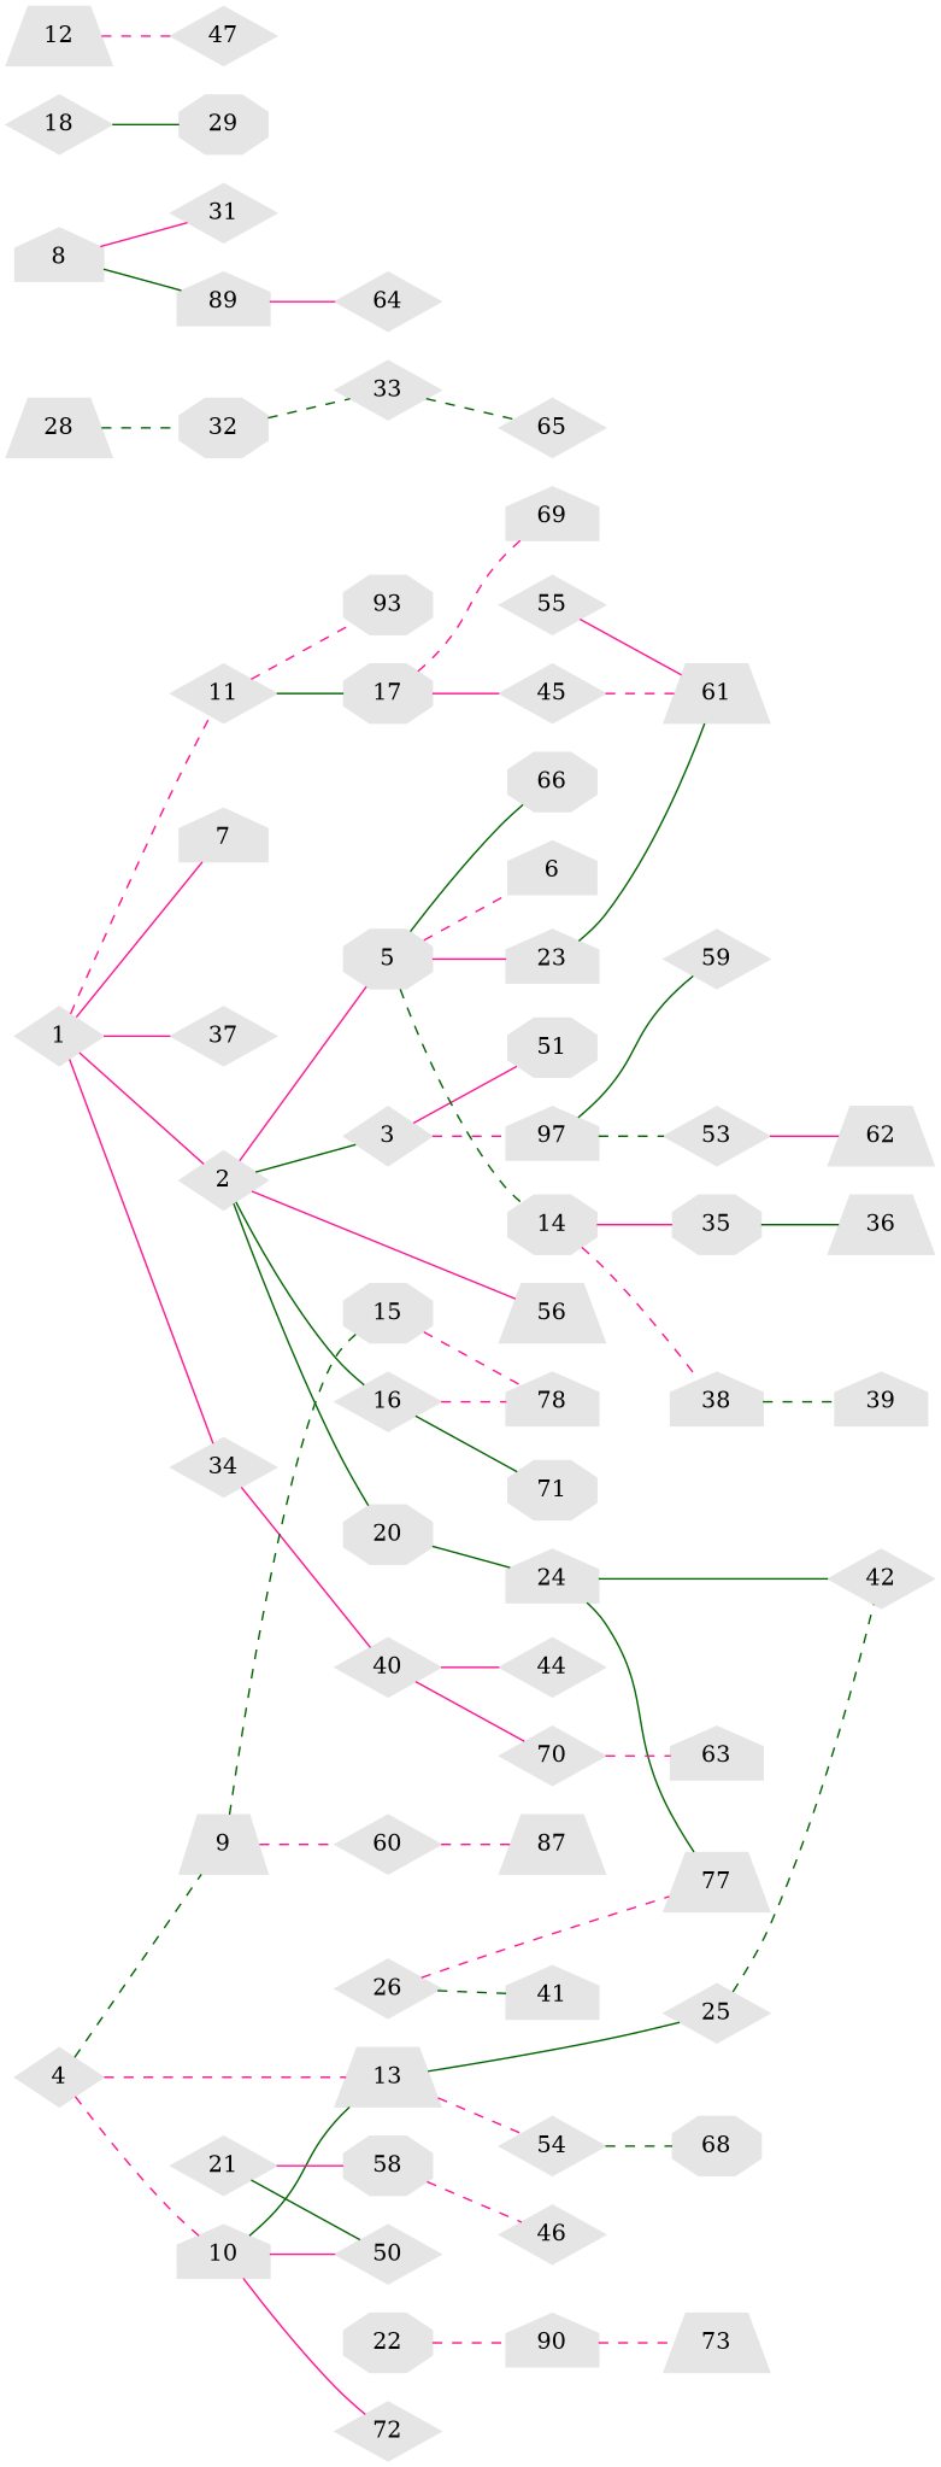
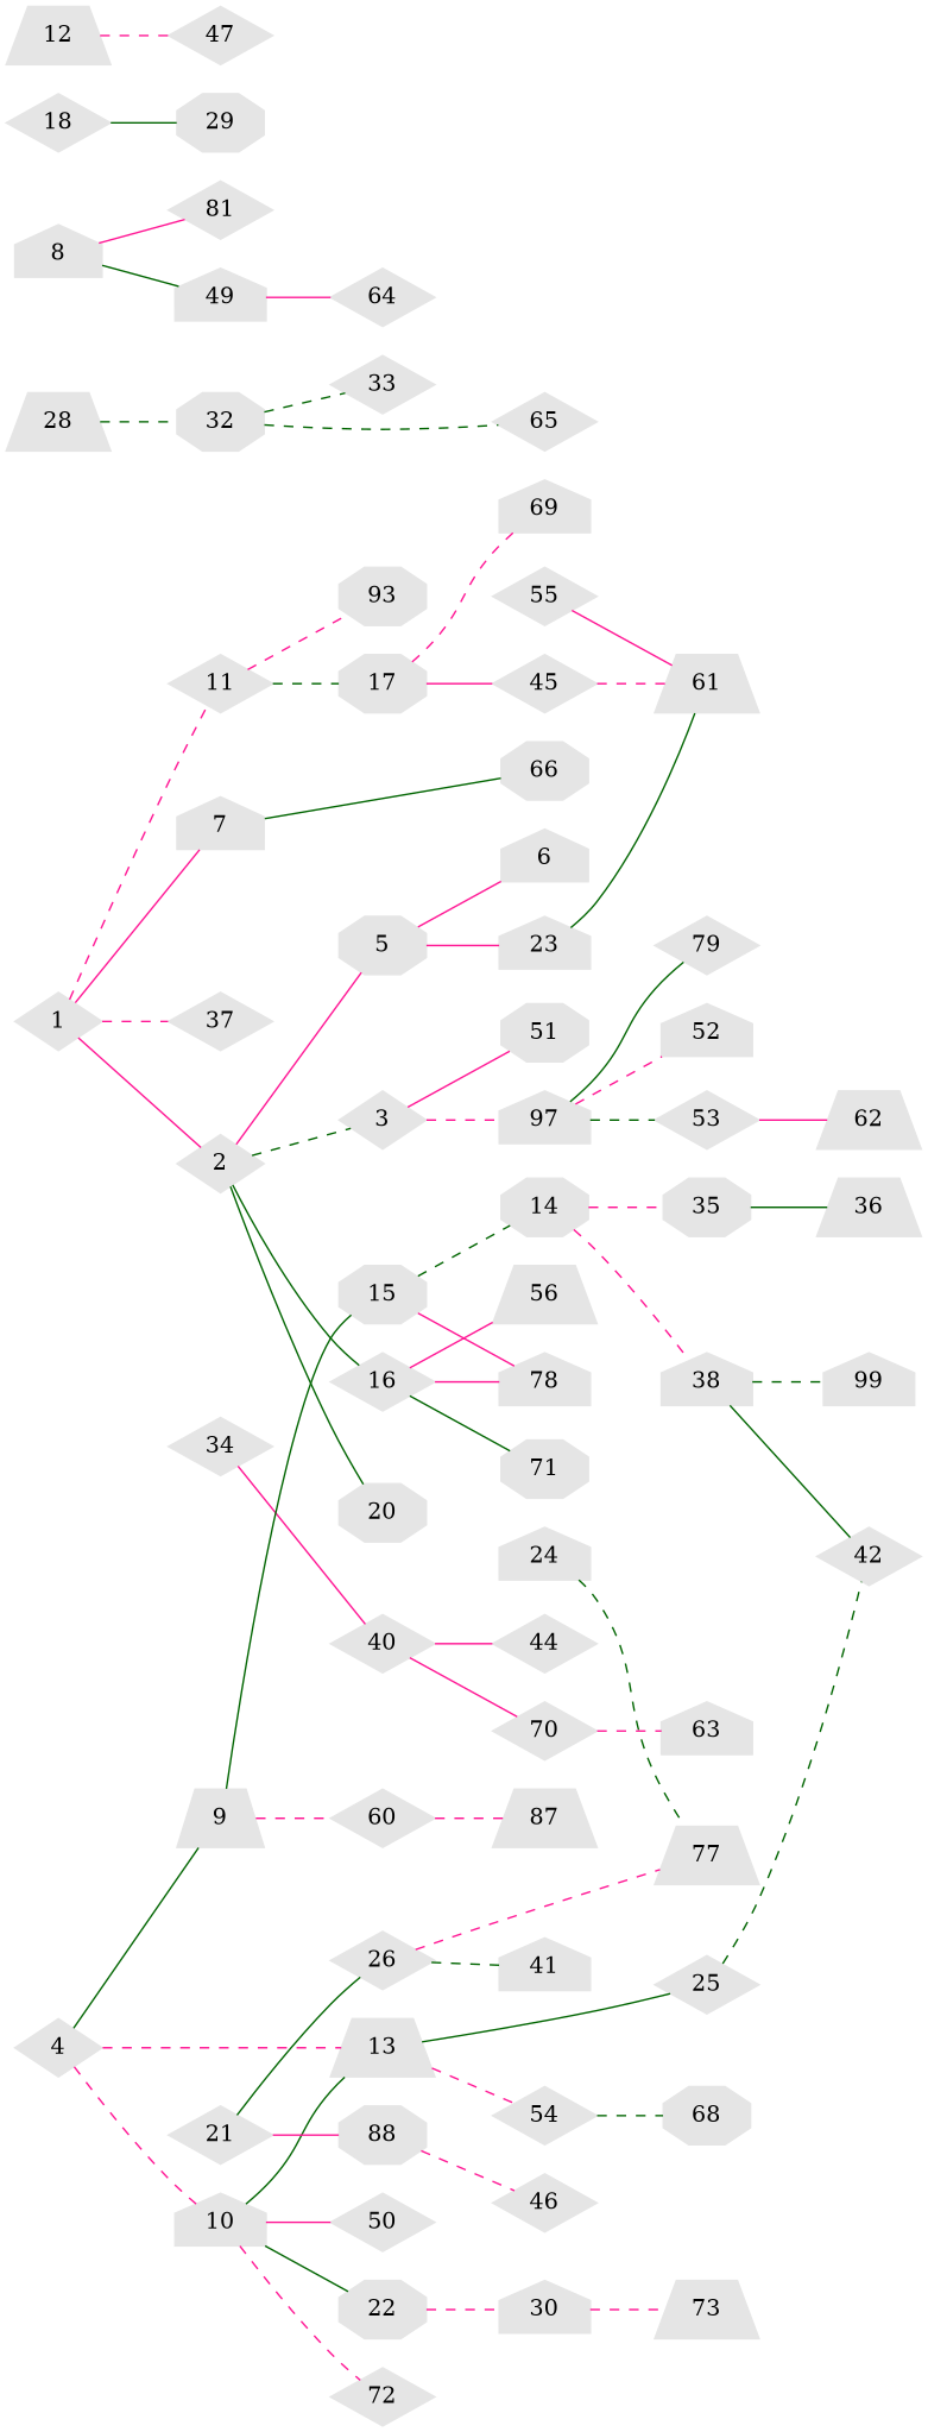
  graph {
    rankdir=LR
    node [color=gray90 shape=diamond style=filled]
    edge [color=deeppink style=solid]
    1
    2
    7 [shape=house]
    11
    34
    37
    3
    5 [shape=octagon]
    16
    20 [shape=octagon]
    56 [shape=trapezium]
    66 [shape=octagon]
    17 [shape=octagon]
    n14 [label=93 shape=octagon]
    40
    n16 [label=97 shape=house]
    51 [shape=octagon]
    9 [shape=trapezium]
    4
    10 [shape=house]
    13 [shape=trapezium]
    6 [shape=house]
    14 [shape=octagon]
    23 [shape=house]
    71 [shape=octagon]
    n26 [label=78 shape=house]
    24 [shape=house]
    21
    26
-   58 [shape=octagon]
+   58 [shape=octagon label=88]
    28 [shape=trapezium]
    32 [shape=octagon]
+   52 [shape=house]
    53
-   59
+   59 [label=79]
    15 [shape=octagon]
    60
    22 [shape=octagon]
    50
    72
    25
    54
    35 [shape=octagon]
    38 [shape=house]
    61 [shape=trapezium]
    8 [shape=house]
-   31
-   49 [shape=house label=89]
+   31 [label=81]
+   49 [shape=house]
    64
    29 [shape=octagon]
    18
    n52 [label=87 shape=trapezium]
    12 [shape=trapezium]
    47
-   30 [shape=house label=90]
+   30 [shape=house]
    45
    69 [shape=house]
    42
    36 [shape=trapezium]
-   39 [shape=house]
+   39 [shape=house label=99]
    n61 [label=77 shape=trapezium]
    41 [shape=house]
    46
    73 [shape=trapezium]
    68 [shape=octagon]
    62 [shape=trapezium]
    33
    65
    44
    70
    63 [shape=house]
    55
    1 -- 2
    1 -- 7
    1 -- 11 [style=dashed]
-   1 -- 34
-   1 -- 37
-   2 -- 3 [color=darkgreen]
+   1 -- 37 [style=dashed]
+   2 -- 3 [color=darkgreen style=dashed]
    2 -- 5
    2 -- 16 [color=darkgreen]
    2 -- 20 [color=darkgreen]
-   2 -- 56
-   5 -- 66 [color=darkgreen]
-   11 -- 17 [color=darkgreen]
+   16 -- 56
+   7 -- 66 [color=darkgreen]
+   11 -- 17 [color=darkgreen style=dashed]
    11 -- n14 [style=dashed]
    34 -- 40
    3 -- n16 [style=dashed]
    3 -- 51
-   5 -- 6 [style=dashed]
-   5 -- 14 [color=darkgreen style=dashed]
+   5 -- 6
+   15 -- 14 [color=darkgreen style=dashed]
    5 -- 23
    16 -- 71 [color=darkgreen]
-   16 -- n26 [style=dashed]
-   20 -- 24 [color=darkgreen]
+   16 -- n26
    17 -- 45
    17 -- 69 [style=dashed]
    40 -- 44
    40 -- 70
+   n16 -- 52 [style=dashed]
    n16 -- 53 [color=darkgreen style=dashed]
    n16 -- 59 [color=darkgreen]
-   9 -- 15 [color=darkgreen style=dashed]
+   9 -- 15 [color=darkgreen]
    9 -- 60 [style=dashed]
-   4 -- 9 [color=darkgreen style=dashed]
+   4 -- 9 [color=darkgreen]
    4 -- 10 [style=dashed]
    4 -- 13 [style=dashed]
    10 -- 13 [color=darkgreen]
+   10 -- 22 [color=darkgreen]
    10 -- 50
-   10 -- 72
+   10 -- 72 [style=dashed]
    13 -- 25 [color=darkgreen]
    13 -- 54 [style=dashed]
-   14 -- 35
+   14 -- 35 [style=dashed]
    14 -- 38 [style=dashed]
    23 -- 61 [color=darkgreen]
-   24 -- n61 [color=darkgreen]
-   21 -- 50 [color=darkgreen]
+   24 -- n61 [color=darkgreen style=dashed]
+   21 -- 26 [color=darkgreen]
    21 -- 58
    26 -- n61 [style=dashed]
    26 -- 41 [color=darkgreen style=dashed]
    58 -- 46 [style=dashed]
    28 -- 32 [color=darkgreen style=dashed]
    32 -- 33 [color=darkgreen style=dashed]
    53 -- 62
-   15 -- n26 [style=dashed]
+   15 -- n26
    60 -- n52 [style=dashed]
    22 -- 30 [style=dashed]
    25 -- 42 [color=darkgreen style=dashed]
    54 -- 68 [color=darkgreen style=dashed]
    35 -- 36 [color=darkgreen]
-   24 -- 42 [color=darkgreen]
+   38 -- 42 [color=darkgreen]
    38 -- 39 [color=darkgreen style=dashed]
    8 -- 31
    8 -- 49 [color=darkgreen]
    49 -- 64
    18 -- 29 [color=darkgreen]
    12 -- 47 [style=dashed]
    30 -- 73 [style=dashed]
    45 -- 61 [style=dashed]
-   33 -- 65 [color=darkgreen style=dashed]
+   32 -- 65 [color=darkgreen style=dashed]
    70 -- 63 [style=dashed]
    55 -- 61
  }
